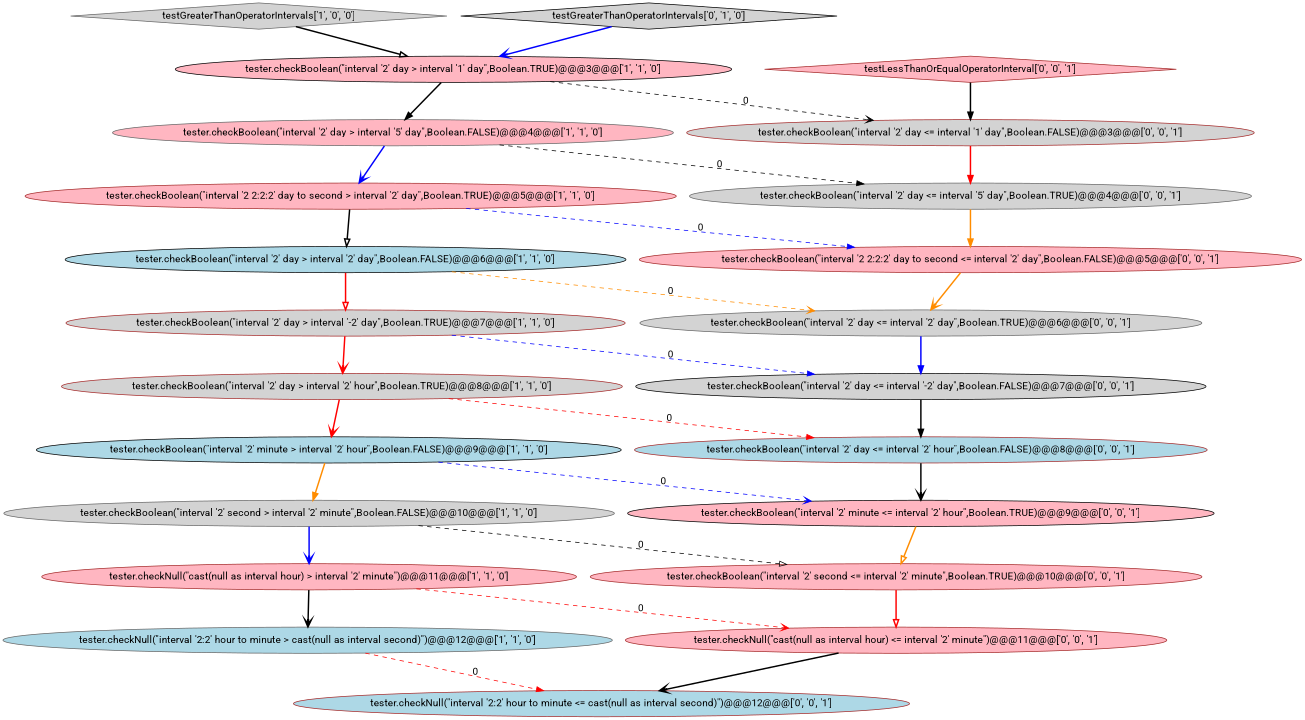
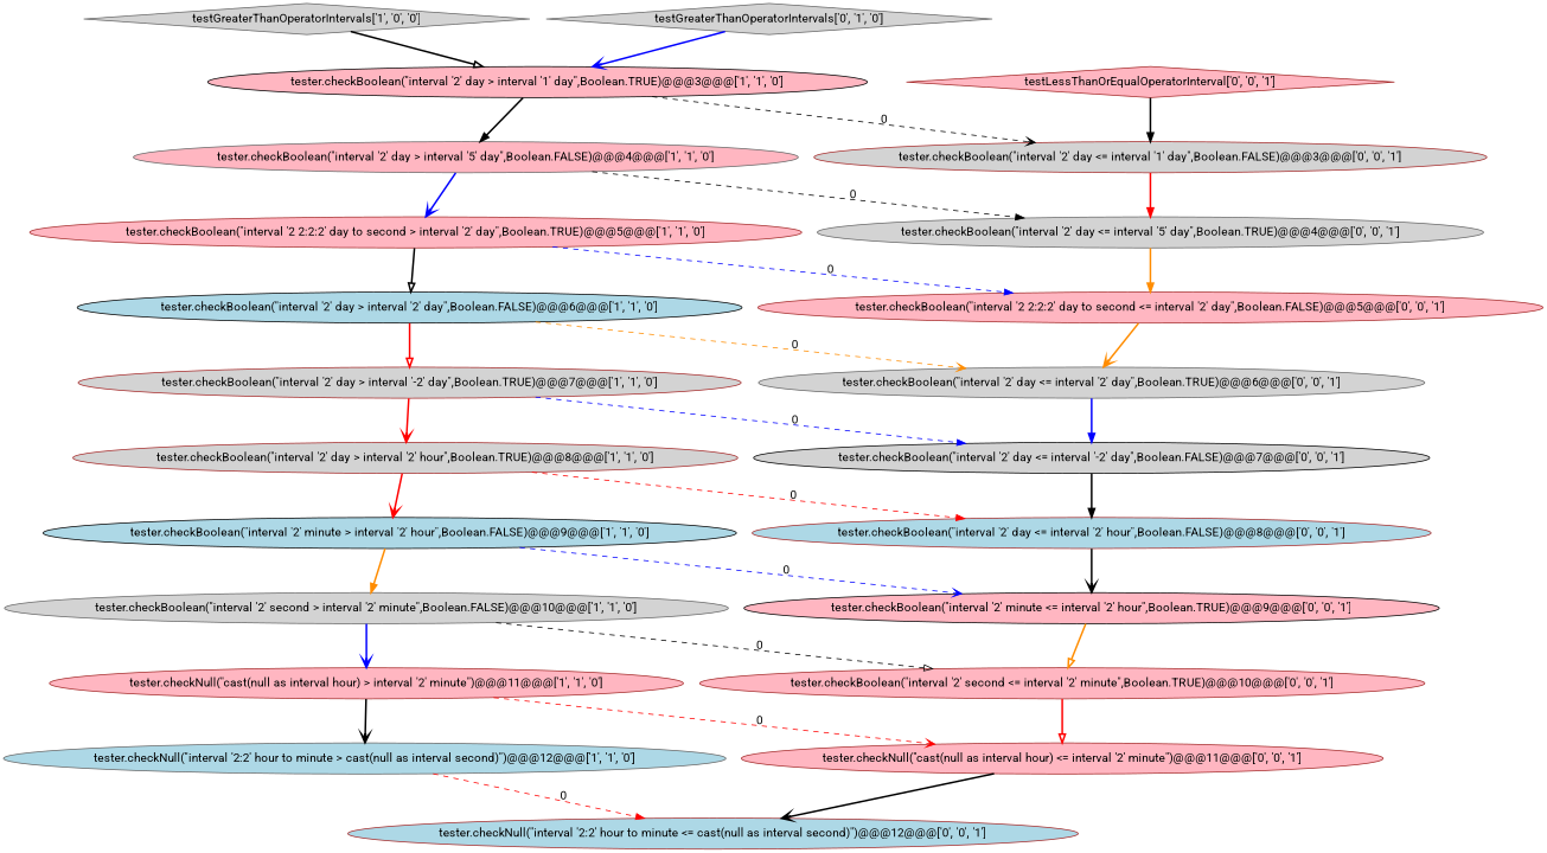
  digraph {
    fontname=Roboto
    node [fillcolor=lightgrey shape=ellipse style=filled color=brown fontname=Roboto]
    edge [style=bold color=black arrowhead=vee fontname=Roboto]
    n1 [label="tester.checkBoolean(\"interval '2' day <= interval '-2' day\",Boolean.FALSE)@@@7@@@['0', '0', '1']" color=black]
    n2 [fillcolor=lightblue label="tester.checkBoolean(\"interval '2' day <= interval '2' hour\",Boolean.FALSE)@@@8@@@['0', '0', '1']"]
    n3 [label="tester.checkBoolean(\"interval '2' day <= interval '2' day\",Boolean.TRUE)@@@6@@@['0', '0', '1']" color=gray40]
    n4 [label="tester.checkBoolean(\"interval '2' second > interval '2' minute\",Boolean.FALSE)@@@10@@@['1', '1', '0']" color=gray40]
    n5 [fillcolor=lightpink label="tester.checkBoolean(\"interval '2' second <= interval '2' minute\",Boolean.TRUE)@@@10@@@['0', '0', '1']"]
    n6 [fillcolor=lightpink label="tester.checkNull(\"cast(null as interval hour) > interval '2' minute\")@@@11@@@['1', '1', '0']"]
    n7 [fillcolor=lightpink label="tester.checkBoolean(\"interval '2 2:2:2' day to second <= interval '2' day\",Boolean.FALSE)@@@5@@@['0', '0', '1']"]
    n8 [fillcolor=lightblue label="tester.checkNull(\"interval '2:2' hour to minute > cast(null as interval second)\")@@@12@@@['1', '1', '0']" color=gray40]
    n9 [fillcolor=lightblue label="tester.checkNull(\"interval '2:2' hour to minute <= cast(null as interval second)\")@@@12@@@['0', '0', '1']"]
    n10 [fillcolor=lightpink label="tester.checkBoolean(\"interval '2' minute <= interval '2' hour\",Boolean.TRUE)@@@9@@@['0', '0', '1']" color=black]
    n11 [fillcolor=lightblue label="tester.checkBoolean(\"interval '2' day > interval '2' day\",Boolean.FALSE)@@@6@@@['1', '1', '0']" color=black]
    n12 [label="tester.checkBoolean(\"interval '2' day > interval '-2' day\",Boolean.TRUE)@@@7@@@['1', '1', '0']"]
    n13 [fillcolor=lightpink label="tester.checkBoolean(\"interval '2' day > interval '5' day\",Boolean.FALSE)@@@4@@@['1', '1', '0']" color=gray40]
    n14 [fillcolor=lightpink label="tester.checkBoolean(\"interval '2 2:2:2' day to second > interval '2' day\",Boolean.TRUE)@@@5@@@['1', '1', '0']"]
    n15 [label="tester.checkBoolean(\"interval '2' day <= interval '5' day\",Boolean.TRUE)@@@4@@@['0', '0', '1']" color=gray40]
    n16 [label="tester.checkBoolean(\"interval '2' day > interval '2' hour\",Boolean.TRUE)@@@8@@@['1', '1', '0']"]
    n17 [fillcolor=lightblue label="tester.checkBoolean(\"interval '2' minute > interval '2' hour\",Boolean.FALSE)@@@9@@@['1', '1', '0']" color=black]
    n18 [fillcolor=lightpink label="tester.checkNull(\"cast(null as interval hour) <= interval '2' minute\")@@@11@@@['0', '0', '1']"]
    n19 [label="tester.checkBoolean(\"interval '2' day <= interval '1' day\",Boolean.FALSE)@@@3@@@['0', '0', '1']"]
    n20 [label="testGreaterThanOperatorIntervals['1', '0', '0']" shape=diamond color=gray40]
    n21 [fillcolor=lightpink label="tester.checkBoolean(\"interval '2' day > interval '1' day\",Boolean.TRUE)@@@3@@@['1', '1', '0']" color=black]
-   n22 [label="testGreaterThanOperatorIntervals['0', '1', '0']" shape=diamond color=black]
+   n22 [label="testGreaterThanOperatorIntervals['0', '1', '0']" shape=diamond color=gray40]
    n23 [fillcolor=lightpink label="testLessThanOrEqualOperatorInterval['0', '0', '1']" shape=diamond]
    n1 -> n2 [arrowhead=normal]
    n2 -> n10
    n3 -> n1 [color=blue arrowhead=normal]
    n4 -> n5 [label=0 style=dashed arrowhead=onormal]
    n4 -> n6 [color=blue]
    n5 -> n18 [color=red arrowhead=onormal]
    n6 -> n8
    n6 -> n18 [label=0 style=dashed color=red]
    n7 -> n3 [color=darkorange]
    n8 -> n9 [label=0 style=dashed color=red arrowhead=normal]
    n10 -> n5 [color=darkorange arrowhead=onormal]
    n11 -> n3 [label=0 style=dashed color=darkorange]
    n11 -> n12 [color=red arrowhead=onormal]
    n12 -> n1 [label=0 style=dashed color=blue arrowhead=normal]
    n12 -> n16 [color=red]
    n13 -> n14 [color=blue]
    n13 -> n15 [label=0 style=dashed arrowhead=normal]
    n14 -> n7 [label=0 style=dashed color=blue arrowhead=normal]
    n14 -> n11 [arrowhead=onormal]
    n15 -> n7 [color=darkorange arrowhead=normal]
    n16 -> n2 [label=0 style=dashed color=red arrowhead=normal]
    n16 -> n17 [color=red]
    n17 -> n4 [color=darkorange arrowhead=normal]
    n17 -> n10 [label=0 style=dashed color=blue]
    n18 -> n9
    n19 -> n15 [color=red arrowhead=normal]
    n20 -> n21 [arrowhead=onormal]
    n21 -> n13 [arrowhead=normal]
    n21 -> n19 [label=0 style=dashed]
    n22 -> n21 [color=blue]
    n23 -> n19 [arrowhead=normal]
  }
